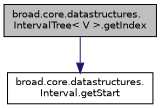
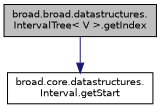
  digraph {
    rankdir=TB
    node [color=black fontname=Helvetica fontsize=10 shape=record style=filled]
-   n1 [fillcolor=grey75 fontcolor=black height=0.2 label="broad.core.datastructures.\lIntervalTree\< V \>.getIndex" width=0.4]
+   n1 [fillcolor=grey75 fontcolor=black height=0.2 label="broad.broad.datastructures.\lIntervalTree\< V \>.getIndex" width=0.4]
    n2 [fillcolor=white height=0.2 label="broad.core.datastructures.\lInterval.getStart" width=0.4]
    n1 -> n2 [color=midnightblue fontname=Helvetica fontsize=10 labelfontname=Helvetica labelfontsize=10 style=solid]
  }
